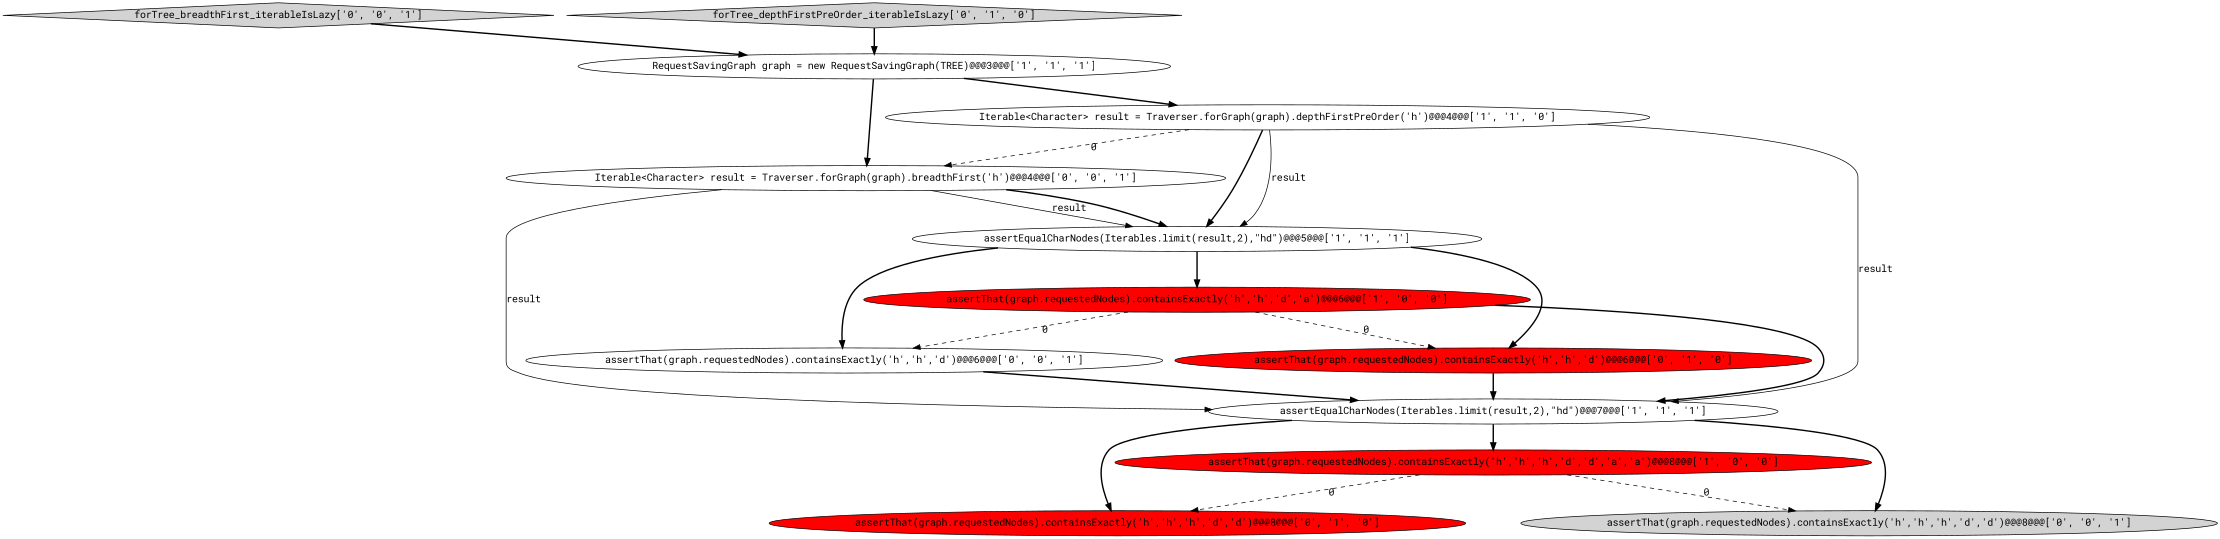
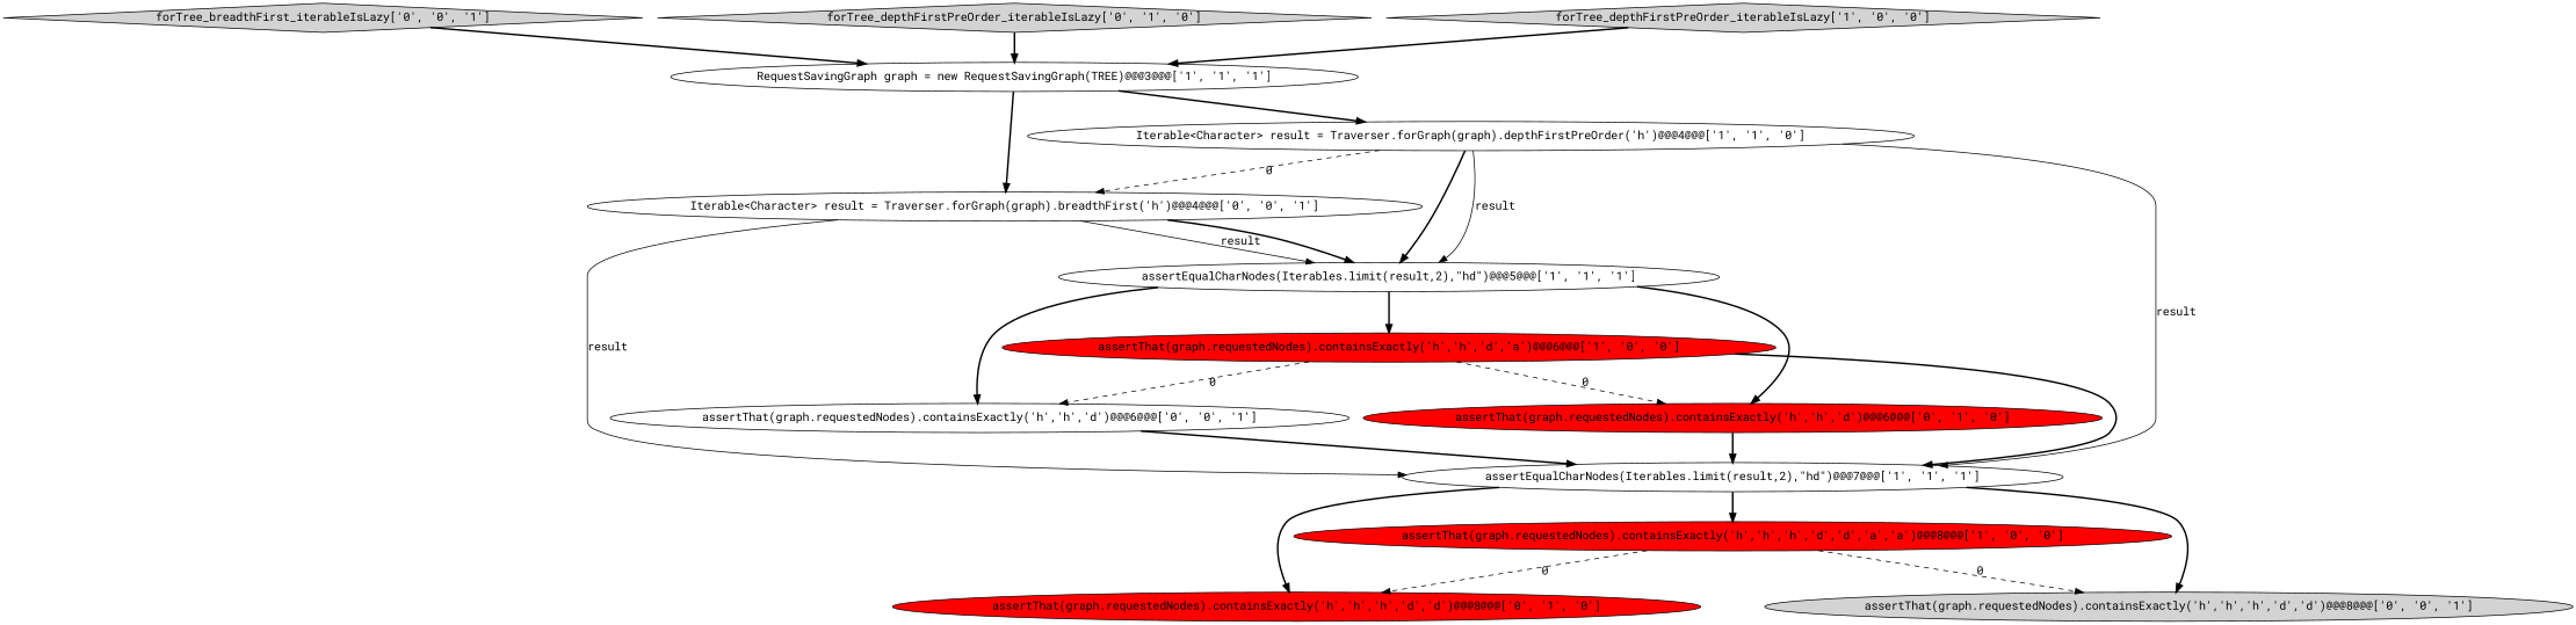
  digraph {
    fontname="Roboto Mono"
    node [fillcolor=white shape=ellipse style=filled fontname="Roboto Mono"]
    edge [style=bold fontname="Roboto Mono"]
    n1 [fillcolor=lightgray label="forTree_breadthFirst_iterableIsLazy['0', '0', '1']" shape=diamond]
    n2 [label="RequestSavingGraph graph = new RequestSavingGraph(TREE)@@@3@@@['1', '1', '1']"]
    n3 [label="Iterable<Character> result = Traverser.forGraph(graph).depthFirstPreOrder('h')@@@4@@@['1', '1', '0']"]
    n4 [label="assertEqualCharNodes(Iterables.limit(result,2),\"hd\")@@@5@@@['1', '1', '1']"]
    n5 [label="Iterable<Character> result = Traverser.forGraph(graph).breadthFirst('h')@@@4@@@['0', '0', '1']"]
    n6 [label="assertEqualCharNodes(Iterables.limit(result,2),\"hd\")@@@7@@@['1', '1', '1']"]
    n7 [fillcolor=red label="assertThat(graph.requestedNodes).containsExactly('h','h','d','a')@@@6@@@['1', '0', '0']"]
    n8 [fillcolor=red label="assertThat(graph.requestedNodes).containsExactly('h','h','d')@@@6@@@['0', '1', '0']"]
    n9 [label="assertThat(graph.requestedNodes).containsExactly('h','h','d')@@@6@@@['0', '0', '1']"]
    n10 [fillcolor=red label="assertThat(graph.requestedNodes).containsExactly('h','h','h','d','d')@@@8@@@['0', '1', '0']"]
    n11 [fillcolor=lightgray label="forTree_depthFirstPreOrder_iterableIsLazy['0', '1', '0']" shape=diamond]
    n12 [fillcolor=lightgray label="assertThat(graph.requestedNodes).containsExactly('h','h','h','d','d')@@@8@@@['0', '0', '1']"]
+   n13 [fillcolor=lightgray label="forTree_depthFirstPreOrder_iterableIsLazy['1', '0', '0']" shape=diamond]
    n14 [fillcolor=red label="assertThat(graph.requestedNodes).containsExactly('h','h','h','d','d','a','a')@@@8@@@['1', '0', '0']"]
    n1 -> n2
    n2 -> n3
    n2 -> n5
    n3 -> n4 [label=result style=solid]
    n3 -> n4
    n3 -> n5 [label=0 style=dashed]
    n3 -> n6 [label=result style=solid]
    n4 -> n7
    n4 -> n8
    n4 -> n9
    n5 -> n4 [label=result style=solid]
    n5 -> n4
    n5 -> n6 [label=result style=solid]
    n6 -> n10
    n6 -> n12
    n6 -> n14
    n7 -> n6
    n7 -> n8 [label=0 style=dashed]
    n7 -> n9 [label=0 style=dashed]
    n8 -> n6
    n9 -> n6
    n11 -> n2
+   n13 -> n2
    n14 -> n10 [label=0 style=dashed]
    n14 -> n12 [label=0 style=dashed]
  }
